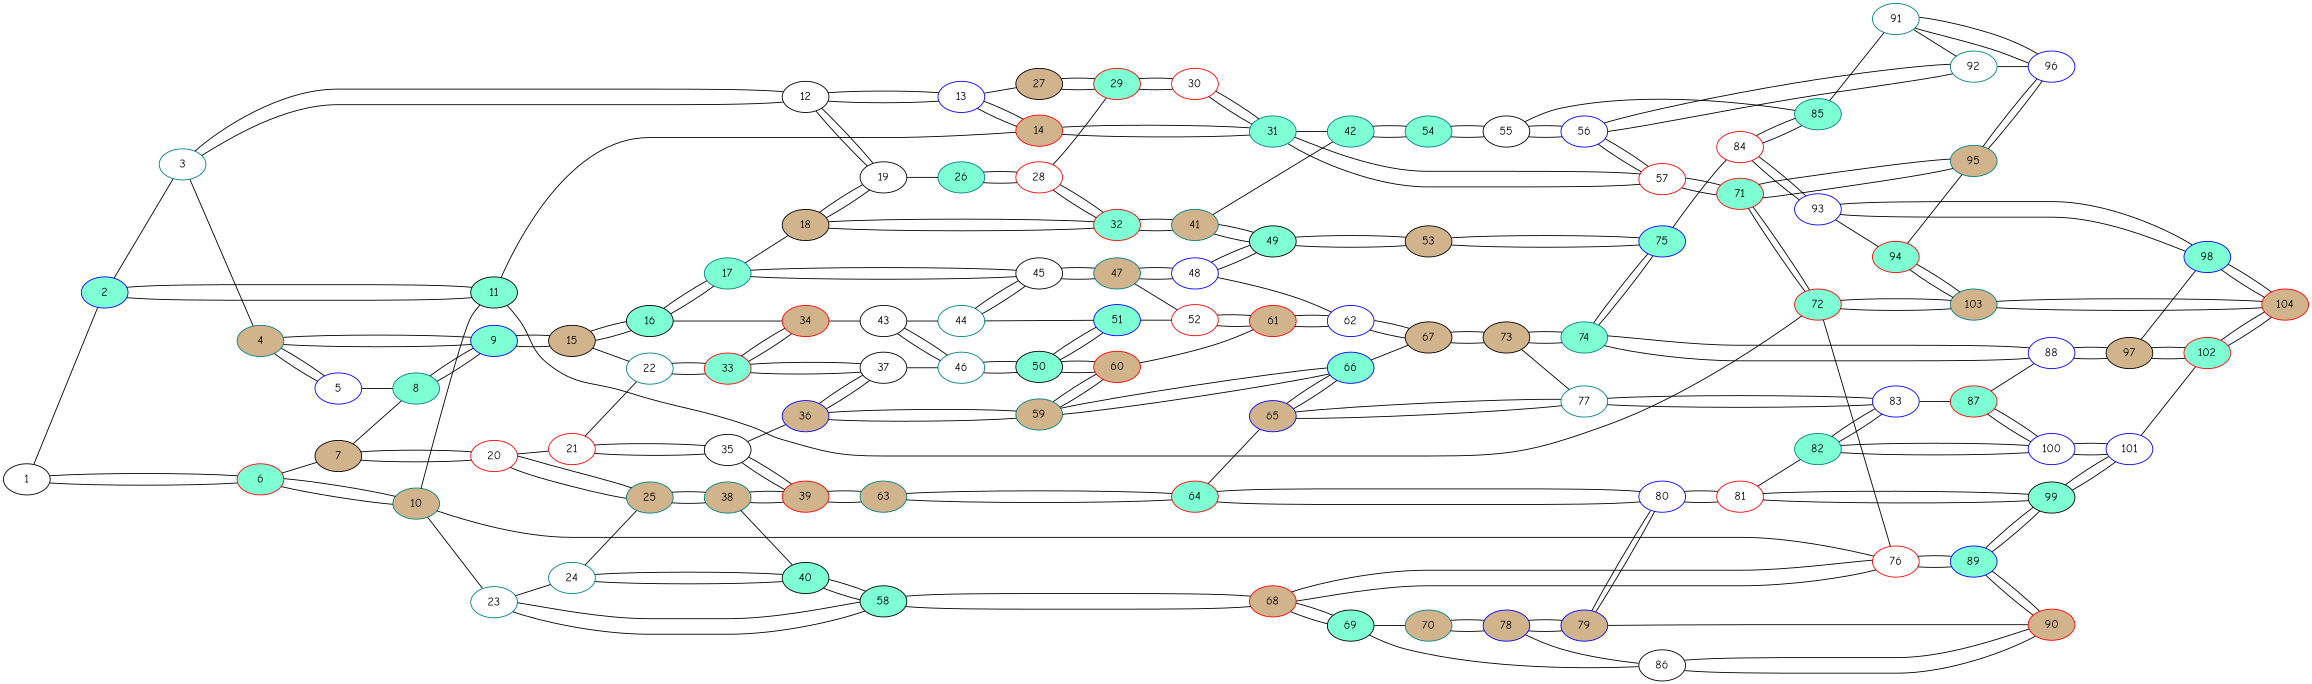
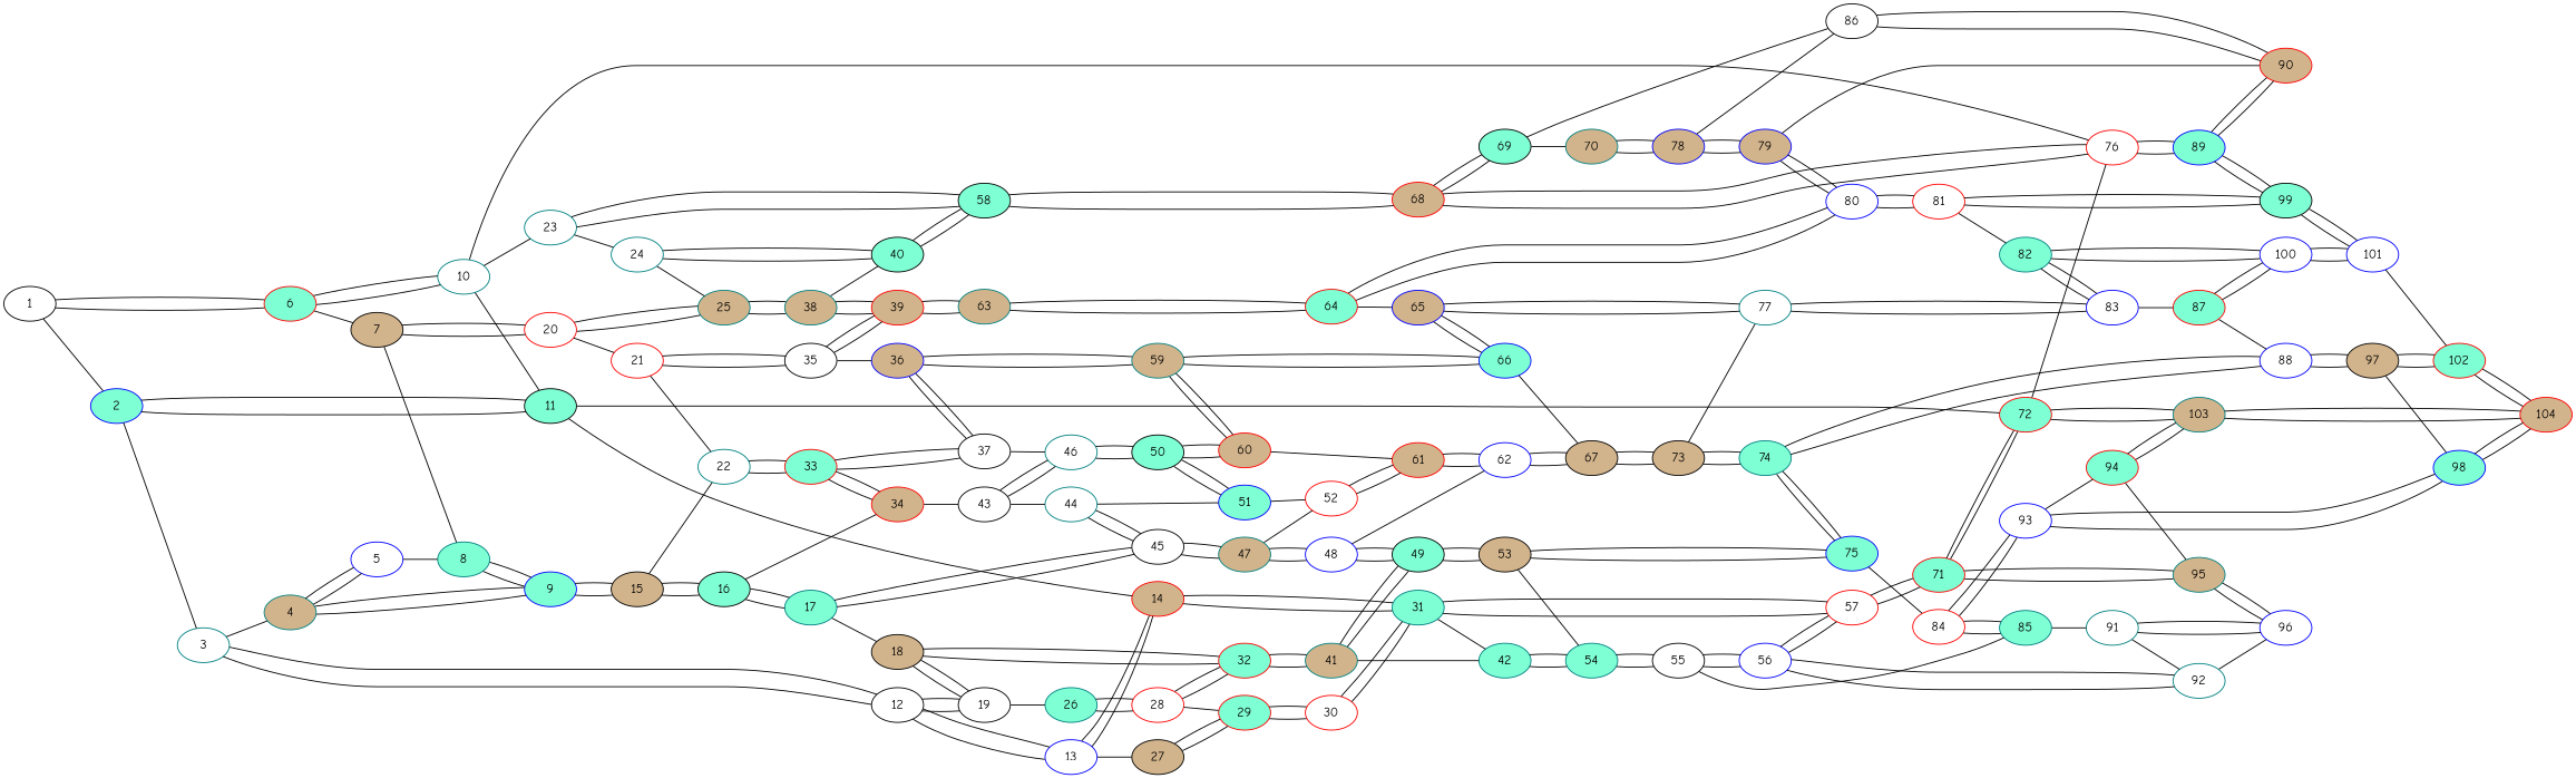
  graph {
    fontname="Comic Neue"
    rankdir=LR
    node [color=teal fillcolor=white fontname="Comic Neue" style=filled]
    edge [fontname="Comic Neue"]
    1 [color=black]
    2 [color=blue fillcolor=aquamarine]
    6 [color=red fillcolor=aquamarine]
    3
    11 [color=black fillcolor=aquamarine]
    7 [color=black fillcolor=tan]
-   10 [fillcolor=tan]
+   10
    4 [fillcolor=tan]
    12 [color=black]
    14 [color=red fillcolor=tan]
    72 [color=red fillcolor=aquamarine]
    5 [color=blue]
    9 [color=blue fillcolor=aquamarine]
    13 [color=blue]
    19 [color=black]
    8 [fillcolor=aquamarine]
    15 [color=black fillcolor=tan]
    20 [color=red]
    23
    76 [color=red]
    21 [color=red]
    25 [fillcolor=tan]
    16 [color=black fillcolor=aquamarine]
    22
    24
    58 [color=black fillcolor=aquamarine]
    89 [color=blue fillcolor=aquamarine]
    31 [fillcolor=aquamarine]
    103 [fillcolor=tan]
    27 [color=black fillcolor=tan]
    26 [fillcolor=aquamarine]
    29 [color=red fillcolor=aquamarine]
    42 [fillcolor=aquamarine]
    57 [color=red]
    17 [fillcolor=aquamarine]
    34 [color=red fillcolor=tan]
    33 [color=red fillcolor=aquamarine]
    18 [color=black fillcolor=tan]
    45 [color=black]
    43 [color=black]
    32 [color=red fillcolor=aquamarine]
    47 [fillcolor=tan]
    41 [fillcolor=tan]
    28 [color=red]
    35 [color=black]
    38 [fillcolor=tan]
    36 [color=blue fillcolor=tan]
    39 [color=red fillcolor=tan]
    37 [color=black]
    40 [color=black fillcolor=aquamarine]
    68 [color=red fillcolor=tan]
    30 [color=red]
    54 [fillcolor=aquamarine]
    71 [color=red fillcolor=aquamarine]
    49 [color=black fillcolor=aquamarine]
    46
    44
    59 [fillcolor=tan]
    63 [fillcolor=tan]
    60 [color=red fillcolor=tan]
    66 [color=blue fillcolor=aquamarine]
    50 [color=black fillcolor=aquamarine]
    64 [color=red fillcolor=aquamarine]
    53 [color=black fillcolor=tan]
    55 [color=black]
    51 [color=blue fillcolor=aquamarine]
    52 [color=red]
    48 [color=blue]
    62 [color=blue]
    61 [color=red fillcolor=tan]
    67 [color=black fillcolor=tan]
    75 [color=blue fillcolor=aquamarine]
    84 [color=red]
    56 [color=blue]
    85 [fillcolor=aquamarine]
    92
    91
    96 [color=blue]
    95 [fillcolor=tan]
    69 [color=black fillcolor=aquamarine]
    73 [color=black fillcolor=tan]
    65 [color=blue fillcolor=tan]
    80 [color=blue]
    70 [fillcolor=tan]
    78 [color=blue fillcolor=tan]
    77
    81 [color=red]
    83 [color=blue]
    74 [fillcolor=aquamarine]
    86 [color=black]
    90 [color=red fillcolor=tan]
    79 [color=blue fillcolor=tan]
    104 [color=red fillcolor=tan]
    88 [color=blue]
    97 [color=black fillcolor=tan]
    93 [color=blue]
    99 [color=black fillcolor=aquamarine]
    87 [color=red fillcolor=aquamarine]
    82 [fillcolor=aquamarine]
    100 [color=blue]
    101 [color=blue]
    94 [color=red fillcolor=aquamarine]
    98 [color=blue fillcolor=aquamarine]
    102 [color=red fillcolor=aquamarine]
    1 -- 2
    1 -- 6
    1 -- 6
    2 -- 3
    2 -- 11
    2 -- 11
    6 -- 7
    6 -- 10
    6 -- 10
    3 -- 4
    3 -- 12
    3 -- 12
    11 -- 14
    11 -- 72
    7 -- 8
    7 -- 20
    7 -- 20
    10 -- 11
    10 -- 23
    10 -- 76
    4 -- 5
    4 -- 5
    4 -- 9
    4 -- 9
    12 -- 13
    12 -- 13
    12 -- 19
    12 -- 19
    14 -- 31
    14 -- 31
    72 -- 76
    72 -- 103
    72 -- 103
    5 -- 8
    9 -- 15
    9 -- 15
    13 -- 14
    13 -- 14
    13 -- 27
    19 -- 26
    8 -- 9
    8 -- 9
    15 -- 16
    15 -- 16
    15 -- 22
    20 -- 21
    20 -- 25
    20 -- 25
    23 -- 24
    23 -- 58
    23 -- 58
    76 -- 89
    76 -- 89
    21 -- 22
    21 -- 35
    21 -- 35
    25 -- 38
    25 -- 38
    16 -- 17
    16 -- 17
    16 -- 34
    22 -- 33
    22 -- 33
    24 -- 25
    24 -- 40
    24 -- 40
    58 -- 68
    58 -- 68
    89 -- 90
    89 -- 90
    89 -- 99
    89 -- 99
    31 -- 42
    31 -- 57
    31 -- 57
    103 -- 104
    103 -- 104
    27 -- 29
    27 -- 29
    26 -- 28
    26 -- 28
    29 -- 30
    29 -- 30
    42 -- 54
    42 -- 54
    57 -- 71
    57 -- 71
    17 -- 18
    17 -- 45
    17 -- 45
    34 -- 43
    33 -- 34
    33 -- 34
    33 -- 37
    33 -- 37
    18 -- 19
    18 -- 19
    18 -- 32
    18 -- 32
    45 -- 47
    45 -- 47
    43 -- 46
    43 -- 46
    43 -- 44
    32 -- 41
    32 -- 41
    47 -- 52
    47 -- 48
    47 -- 48
    41 -- 42
    41 -- 49
    41 -- 49
    28 -- 29
    28 -- 32
    28 -- 32
    35 -- 36
    35 -- 39
    35 -- 39
    38 -- 39
    38 -- 39
    38 -- 40
    36 -- 37
    36 -- 37
    36 -- 59
    36 -- 59
    39 -- 63
    39 -- 63
    37 -- 46
    40 -- 58
    40 -- 58
    68 -- 76
    68 -- 76
    68 -- 69
    68 -- 69
    30 -- 31
    30 -- 31
    54 -- 55
    54 -- 55
    71 -- 72
    71 -- 72
    71 -- 95
    71 -- 95
    49 -- 53
    49 -- 53
    46 -- 50
    46 -- 50
    44 -- 45
    44 -- 45
    44 -- 51
    59 -- 60
    59 -- 60
    59 -- 66
    59 -- 66
    63 -- 64
    63 -- 64
    60 -- 61
    66 -- 67
    50 -- 60
    50 -- 60
    50 -- 51
    50 -- 51
    64 -- 65
    64 -- 80
    64 -- 80
+   53 -- 54
    53 -- 75
    53 -- 75
    55 -- 56
    55 -- 56
    55 -- 85
    51 -- 52
    52 -- 61
    52 -- 61
    48 -- 49
    48 -- 49
    48 -- 62
    62 -- 67
    62 -- 67
    61 -- 62
    61 -- 62
    67 -- 73
    67 -- 73
    75 -- 84
    84 -- 85
    84 -- 85
    84 -- 93
    84 -- 93
    56 -- 57
    56 -- 57
    56 -- 92
    56 -- 92
    85 -- 91
    92 -- 96
    91 -- 92
    91 -- 96
    91 -- 96
    95 -- 96
    95 -- 96
    69 -- 70
    69 -- 86
    73 -- 77
    73 -- 74
    73 -- 74
    65 -- 66
    65 -- 66
    65 -- 77
    65 -- 77
    80 -- 81
    80 -- 81
    70 -- 78
    70 -- 78
    78 -- 86
    78 -- 79
    78 -- 79
    77 -- 83
    77 -- 83
    81 -- 99
    81 -- 99
    81 -- 82
    83 -- 87
    74 -- 75
    74 -- 75
    74 -- 88
    74 -- 88
    86 -- 90
    86 -- 90
    79 -- 80
    79 -- 80
    79 -- 90
    88 -- 97
    88 -- 97
    97 -- 98
    97 -- 102
    97 -- 102
    93 -- 94
    93 -- 98
    93 -- 98
    99 -- 101
    99 -- 101
    87 -- 88
    87 -- 100
    87 -- 100
    82 -- 83
    82 -- 83
    82 -- 100
    82 -- 100
    100 -- 101
    100 -- 101
    101 -- 102
    94 -- 103
    94 -- 103
    94 -- 95
    98 -- 104
    98 -- 104
    102 -- 104
    102 -- 104
  }
